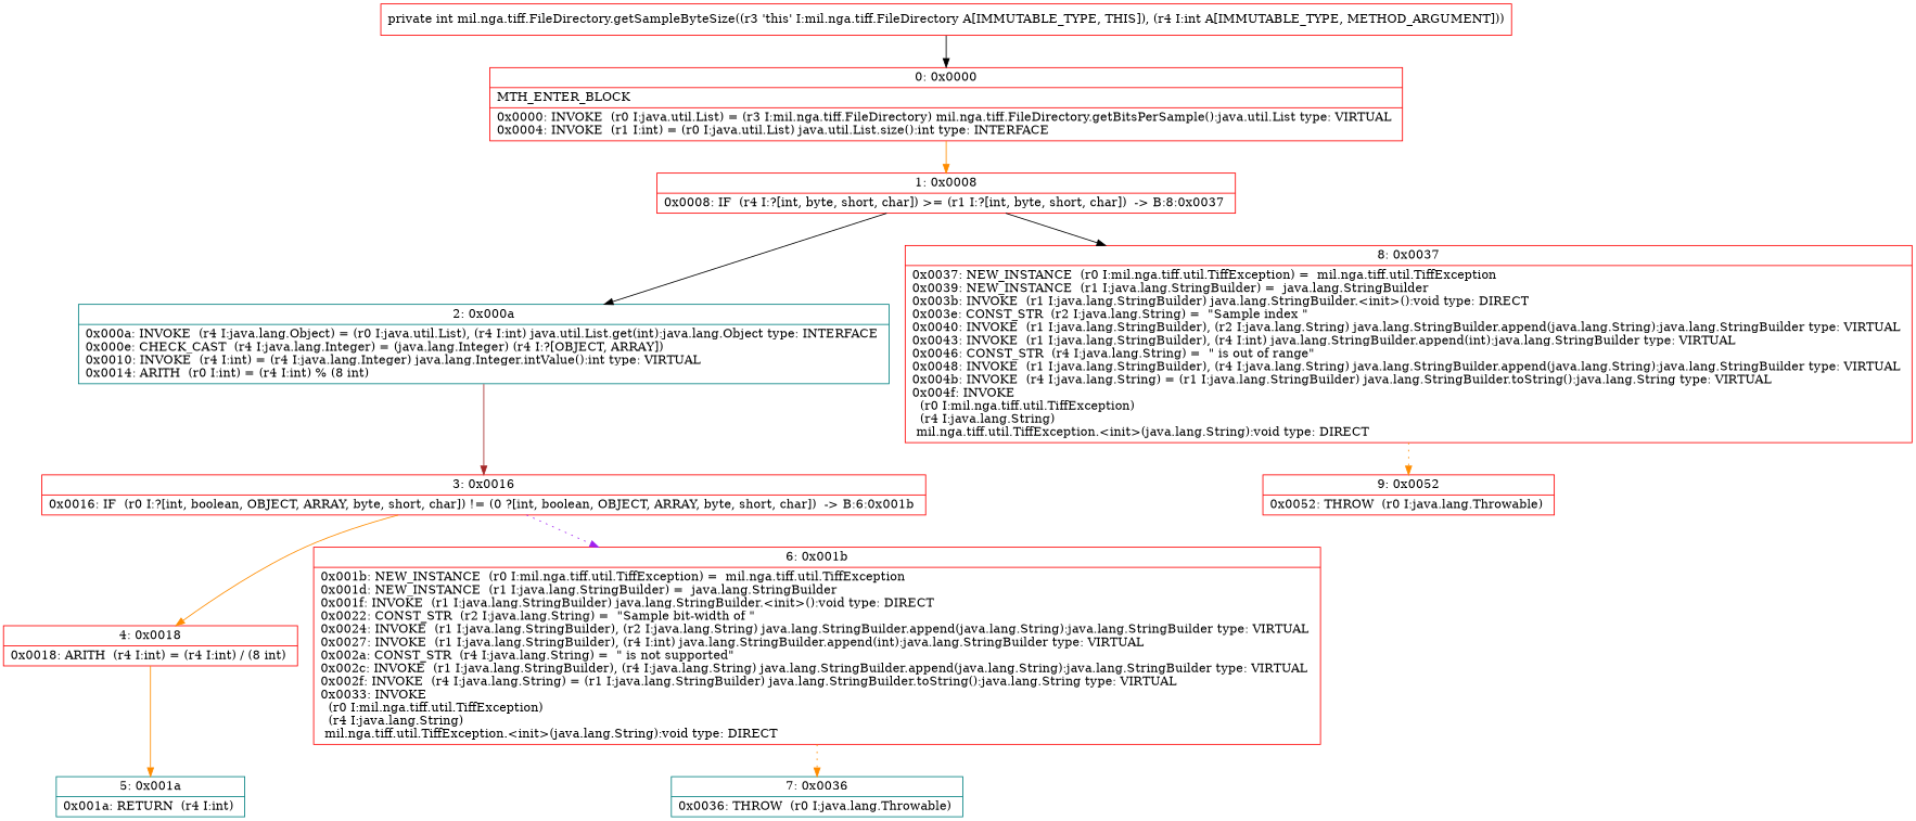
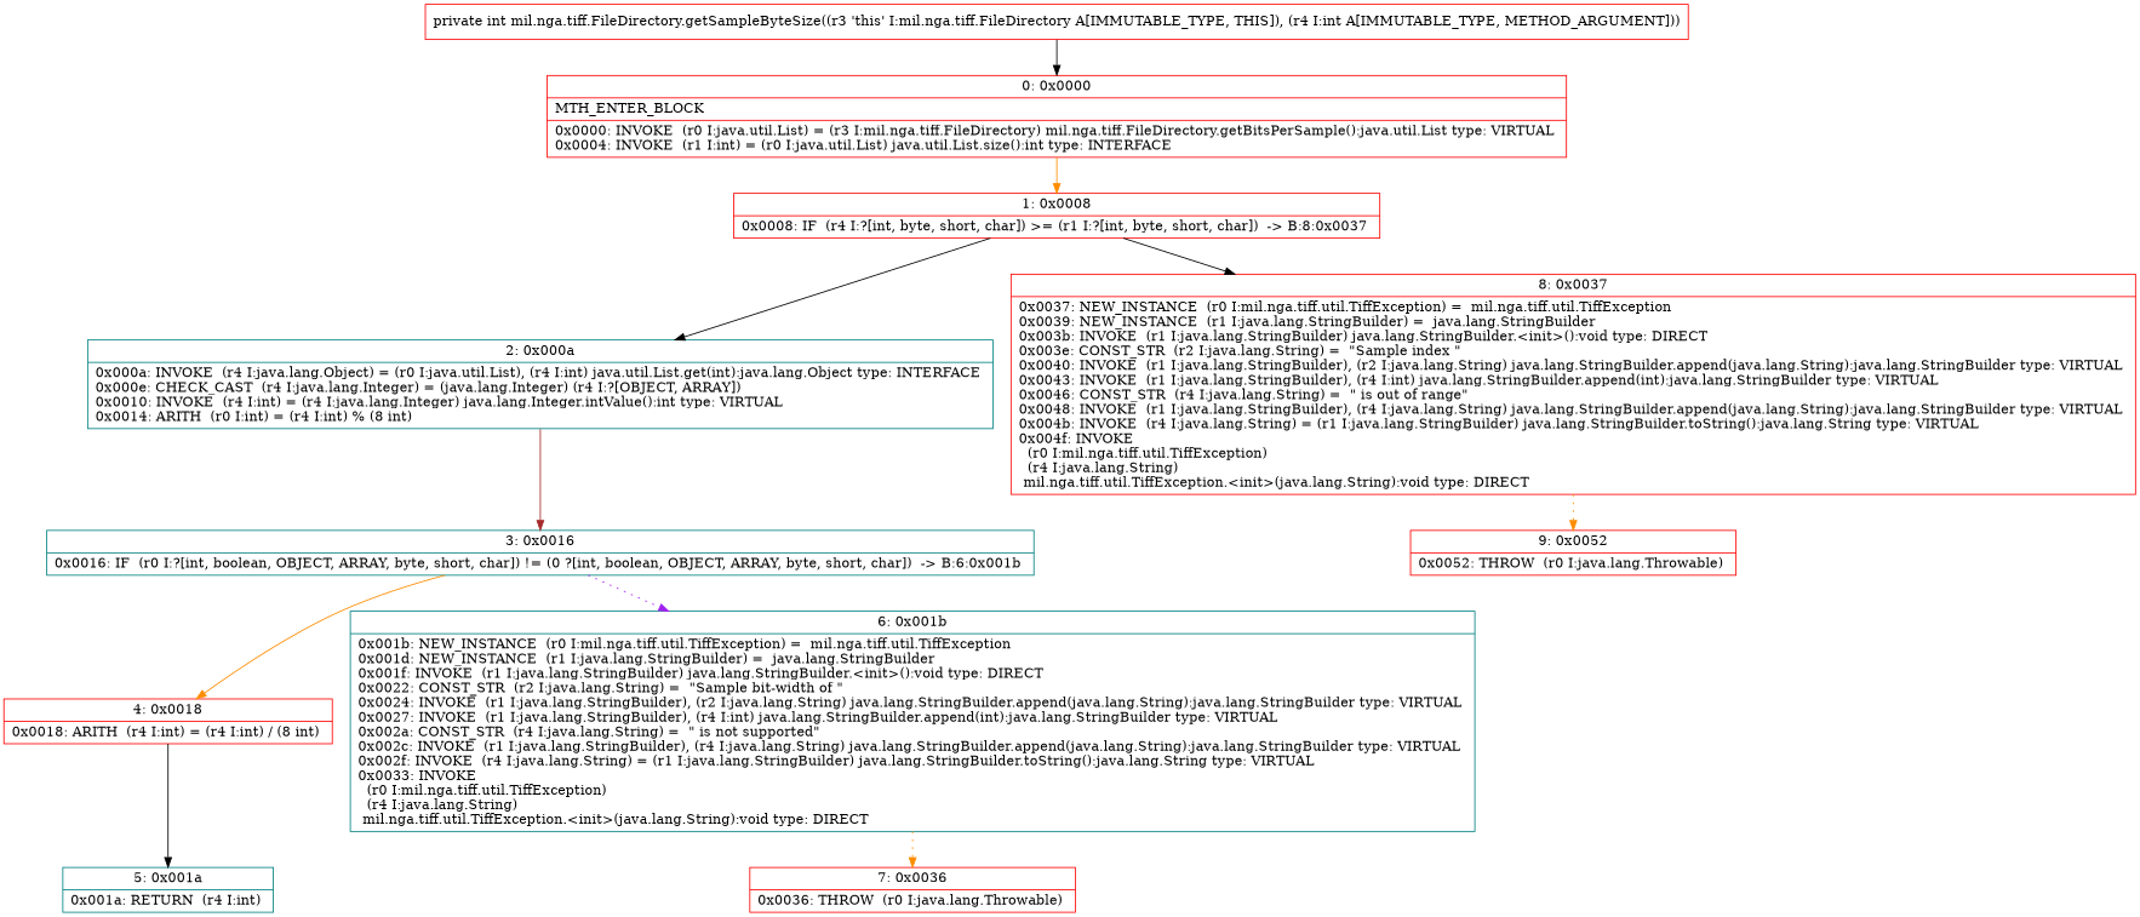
  digraph {
    fontname="DejaVu Serif"
    node [color=red fontname="DejaVu Serif" shape=record]
    edge [color=darkorange fontname="DejaVu Serif" style=solid]
    n1 [label="{0\:\ 0x0000|MTH_ENTER_BLOCK\l|0x0000: INVOKE  (r0 I:java.util.List) = (r3 I:mil.nga.tiff.FileDirectory) mil.nga.tiff.FileDirectory.getBitsPerSample():java.util.List type: VIRTUAL \l0x0004: INVOKE  (r1 I:int) = (r0 I:java.util.List) java.util.List.size():int type: INTERFACE \l}"]
    n2 [label="{1\:\ 0x0008|0x0008: IF  (r4 I:?[int, byte, short, char]) \>= (r1 I:?[int, byte, short, char])  \-\> B:8:0x0037 \l}"]
    n3 [color=teal label="{2\:\ 0x000a|0x000a: INVOKE  (r4 I:java.lang.Object) = (r0 I:java.util.List), (r4 I:int) java.util.List.get(int):java.lang.Object type: INTERFACE \l0x000e: CHECK_CAST  (r4 I:java.lang.Integer) = (java.lang.Integer) (r4 I:?[OBJECT, ARRAY]) \l0x0010: INVOKE  (r4 I:int) = (r4 I:java.lang.Integer) java.lang.Integer.intValue():int type: VIRTUAL \l0x0014: ARITH  (r0 I:int) = (r4 I:int) % (8 int) \l}"]
    n4 [label="{8\:\ 0x0037|0x0037: NEW_INSTANCE  (r0 I:mil.nga.tiff.util.TiffException) =  mil.nga.tiff.util.TiffException \l0x0039: NEW_INSTANCE  (r1 I:java.lang.StringBuilder) =  java.lang.StringBuilder \l0x003b: INVOKE  (r1 I:java.lang.StringBuilder) java.lang.StringBuilder.\<init\>():void type: DIRECT \l0x003e: CONST_STR  (r2 I:java.lang.String) =  \"Sample index \" \l0x0040: INVOKE  (r1 I:java.lang.StringBuilder), (r2 I:java.lang.String) java.lang.StringBuilder.append(java.lang.String):java.lang.StringBuilder type: VIRTUAL \l0x0043: INVOKE  (r1 I:java.lang.StringBuilder), (r4 I:int) java.lang.StringBuilder.append(int):java.lang.StringBuilder type: VIRTUAL \l0x0046: CONST_STR  (r4 I:java.lang.String) =  \" is out of range\" \l0x0048: INVOKE  (r1 I:java.lang.StringBuilder), (r4 I:java.lang.String) java.lang.StringBuilder.append(java.lang.String):java.lang.StringBuilder type: VIRTUAL \l0x004b: INVOKE  (r4 I:java.lang.String) = (r1 I:java.lang.StringBuilder) java.lang.StringBuilder.toString():java.lang.String type: VIRTUAL \l0x004f: INVOKE  \l  (r0 I:mil.nga.tiff.util.TiffException)\l  (r4 I:java.lang.String)\l mil.nga.tiff.util.TiffException.\<init\>(java.lang.String):void type: DIRECT \l}"]
-   n5 [label="{3\:\ 0x0016|0x0016: IF  (r0 I:?[int, boolean, OBJECT, ARRAY, byte, short, char]) != (0 ?[int, boolean, OBJECT, ARRAY, byte, short, char])  \-\> B:6:0x001b \l}"]
+   n5 [color=teal label="{3\:\ 0x0016|0x0016: IF  (r0 I:?[int, boolean, OBJECT, ARRAY, byte, short, char]) != (0 ?[int, boolean, OBJECT, ARRAY, byte, short, char])  \-\> B:6:0x001b \l}"]
    n6 [label="{9\:\ 0x0052|0x0052: THROW  (r0 I:java.lang.Throwable) \l}"]
    n7 [label="{4\:\ 0x0018|0x0018: ARITH  (r4 I:int) = (r4 I:int) \/ (8 int) \l}"]
-   n8 [label="{6\:\ 0x001b|0x001b: NEW_INSTANCE  (r0 I:mil.nga.tiff.util.TiffException) =  mil.nga.tiff.util.TiffException \l0x001d: NEW_INSTANCE  (r1 I:java.lang.StringBuilder) =  java.lang.StringBuilder \l0x001f: INVOKE  (r1 I:java.lang.StringBuilder) java.lang.StringBuilder.\<init\>():void type: DIRECT \l0x0022: CONST_STR  (r2 I:java.lang.String) =  \"Sample bit\-width of \" \l0x0024: INVOKE  (r1 I:java.lang.StringBuilder), (r2 I:java.lang.String) java.lang.StringBuilder.append(java.lang.String):java.lang.StringBuilder type: VIRTUAL \l0x0027: INVOKE  (r1 I:java.lang.StringBuilder), (r4 I:int) java.lang.StringBuilder.append(int):java.lang.StringBuilder type: VIRTUAL \l0x002a: CONST_STR  (r4 I:java.lang.String) =  \" is not supported\" \l0x002c: INVOKE  (r1 I:java.lang.StringBuilder), (r4 I:java.lang.String) java.lang.StringBuilder.append(java.lang.String):java.lang.StringBuilder type: VIRTUAL \l0x002f: INVOKE  (r4 I:java.lang.String) = (r1 I:java.lang.StringBuilder) java.lang.StringBuilder.toString():java.lang.String type: VIRTUAL \l0x0033: INVOKE  \l  (r0 I:mil.nga.tiff.util.TiffException)\l  (r4 I:java.lang.String)\l mil.nga.tiff.util.TiffException.\<init\>(java.lang.String):void type: DIRECT \l}"]
+   n8 [color=teal label="{6\:\ 0x001b|0x001b: NEW_INSTANCE  (r0 I:mil.nga.tiff.util.TiffException) =  mil.nga.tiff.util.TiffException \l0x001d: NEW_INSTANCE  (r1 I:java.lang.StringBuilder) =  java.lang.StringBuilder \l0x001f: INVOKE  (r1 I:java.lang.StringBuilder) java.lang.StringBuilder.\<init\>():void type: DIRECT \l0x0022: CONST_STR  (r2 I:java.lang.String) =  \"Sample bit\-width of \" \l0x0024: INVOKE  (r1 I:java.lang.StringBuilder), (r2 I:java.lang.String) java.lang.StringBuilder.append(java.lang.String):java.lang.StringBuilder type: VIRTUAL \l0x0027: INVOKE  (r1 I:java.lang.StringBuilder), (r4 I:int) java.lang.StringBuilder.append(int):java.lang.StringBuilder type: VIRTUAL \l0x002a: CONST_STR  (r4 I:java.lang.String) =  \" is not supported\" \l0x002c: INVOKE  (r1 I:java.lang.StringBuilder), (r4 I:java.lang.String) java.lang.StringBuilder.append(java.lang.String):java.lang.StringBuilder type: VIRTUAL \l0x002f: INVOKE  (r4 I:java.lang.String) = (r1 I:java.lang.StringBuilder) java.lang.StringBuilder.toString():java.lang.String type: VIRTUAL \l0x0033: INVOKE  \l  (r0 I:mil.nga.tiff.util.TiffException)\l  (r4 I:java.lang.String)\l mil.nga.tiff.util.TiffException.\<init\>(java.lang.String):void type: DIRECT \l}"]
    n9 [color=teal label="{5\:\ 0x001a|0x001a: RETURN  (r4 I:int) \l}"]
-   n10 [color=teal label="{7\:\ 0x0036|0x0036: THROW  (r0 I:java.lang.Throwable) \l}"]
+   n10 [label="{7\:\ 0x0036|0x0036: THROW  (r0 I:java.lang.Throwable) \l}"]
    n11 [label="{private int mil.nga.tiff.FileDirectory.getSampleByteSize((r3 'this' I:mil.nga.tiff.FileDirectory A[IMMUTABLE_TYPE, THIS]), (r4 I:int A[IMMUTABLE_TYPE, METHOD_ARGUMENT])) }"]
    n1 -> n2
    n2 -> n3 [color=black]
    n2 -> n4 [color=black]
    n3 -> n5 [color=brown]
    n4 -> n6 [style=dotted]
    n5 -> n7
    n5 -> n8 [color=purple style=dotted]
-   n7 -> n9
+   n7 -> n9 [color=black]
    n8 -> n10 [style=dotted]
    n11 -> n1 [color=black]
  }
